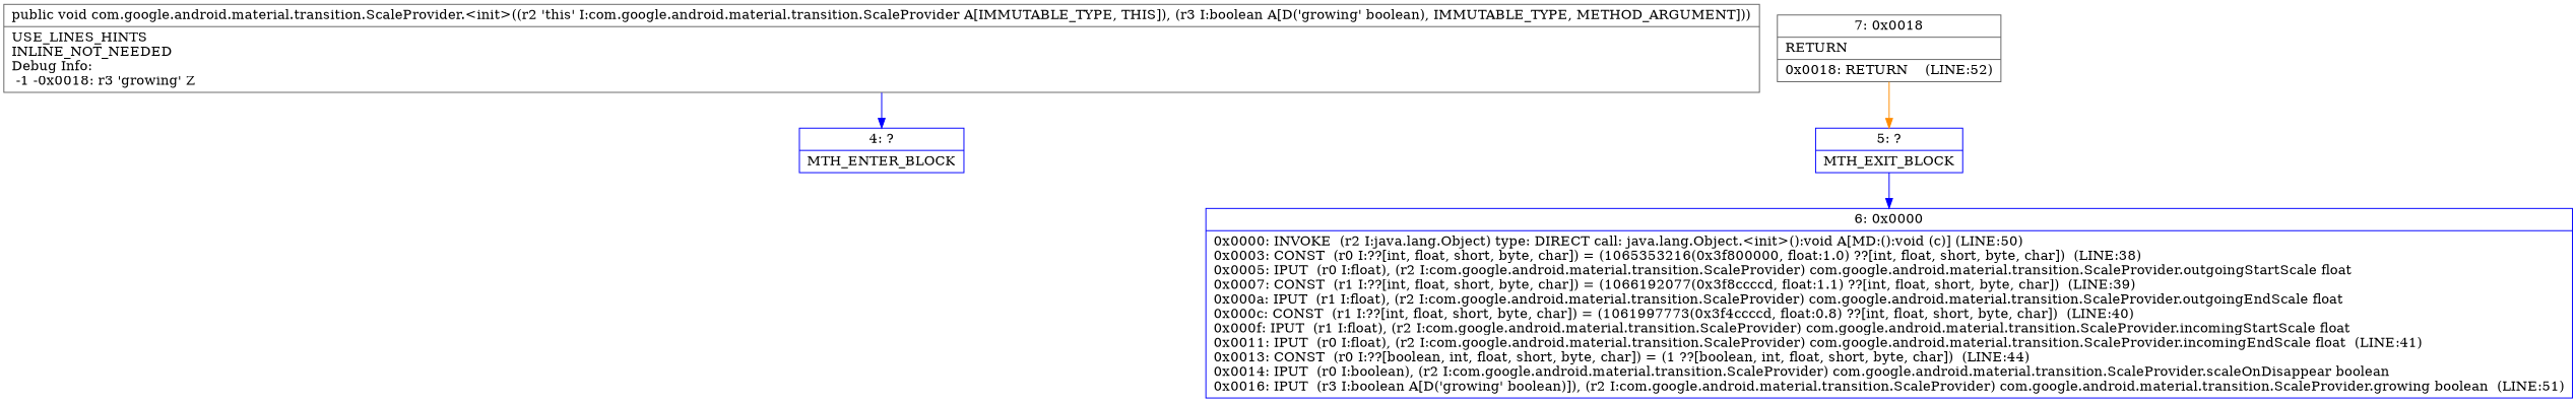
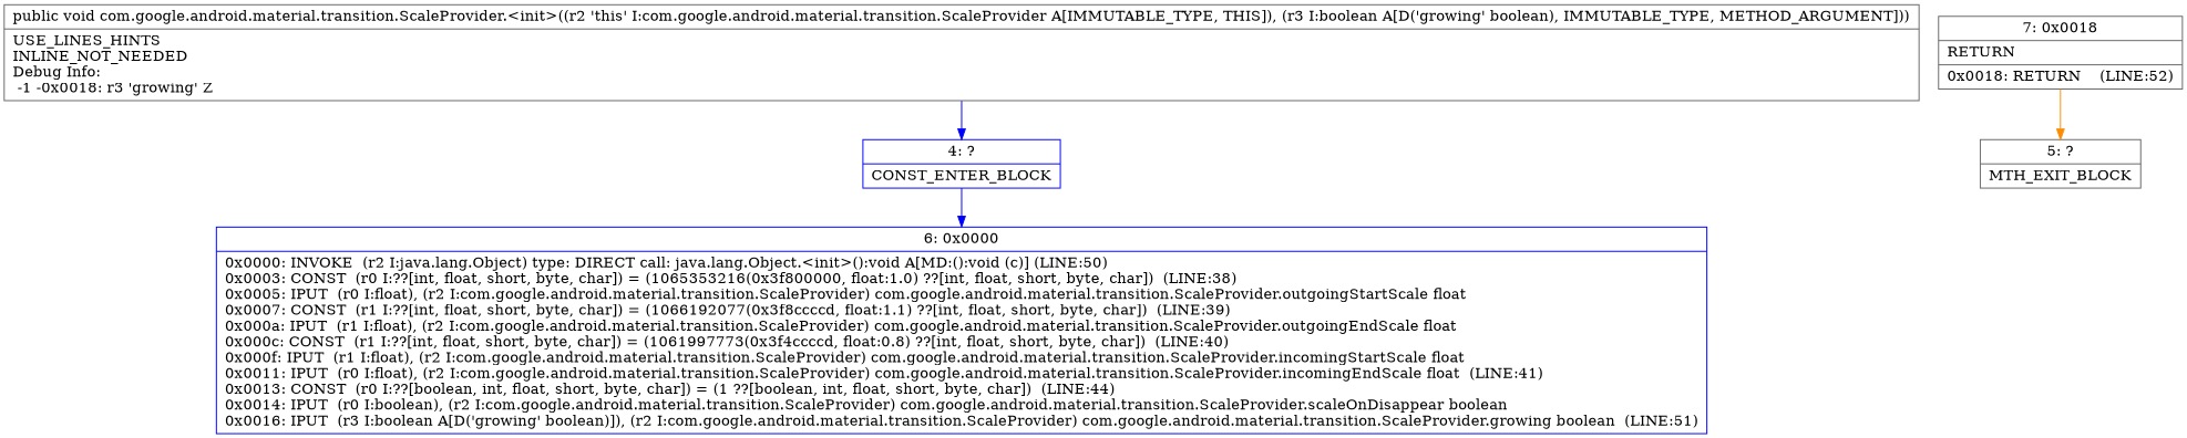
  digraph {
    node [color=blue shape=record]
    edge [color=blue]
-   n1 [label="{4\:\ ?|MTH_ENTER_BLOCK\l}"]
+   n1 [label="{4\:\ ?|CONST_ENTER_BLOCK\l}"]
    n2 [label="{6\:\ 0x0000|0x0000: INVOKE  (r2 I:java.lang.Object) type: DIRECT call: java.lang.Object.\<init\>():void A[MD:():void (c)] (LINE:50)\l0x0003: CONST  (r0 I:??[int, float, short, byte, char]) = (1065353216(0x3f800000, float:1.0) ??[int, float, short, byte, char])  (LINE:38)\l0x0005: IPUT  (r0 I:float), (r2 I:com.google.android.material.transition.ScaleProvider) com.google.android.material.transition.ScaleProvider.outgoingStartScale float \l0x0007: CONST  (r1 I:??[int, float, short, byte, char]) = (1066192077(0x3f8ccccd, float:1.1) ??[int, float, short, byte, char])  (LINE:39)\l0x000a: IPUT  (r1 I:float), (r2 I:com.google.android.material.transition.ScaleProvider) com.google.android.material.transition.ScaleProvider.outgoingEndScale float \l0x000c: CONST  (r1 I:??[int, float, short, byte, char]) = (1061997773(0x3f4ccccd, float:0.8) ??[int, float, short, byte, char])  (LINE:40)\l0x000f: IPUT  (r1 I:float), (r2 I:com.google.android.material.transition.ScaleProvider) com.google.android.material.transition.ScaleProvider.incomingStartScale float \l0x0011: IPUT  (r0 I:float), (r2 I:com.google.android.material.transition.ScaleProvider) com.google.android.material.transition.ScaleProvider.incomingEndScale float  (LINE:41)\l0x0013: CONST  (r0 I:??[boolean, int, float, short, byte, char]) = (1 ??[boolean, int, float, short, byte, char])  (LINE:44)\l0x0014: IPUT  (r0 I:boolean), (r2 I:com.google.android.material.transition.ScaleProvider) com.google.android.material.transition.ScaleProvider.scaleOnDisappear boolean \l0x0016: IPUT  (r3 I:boolean A[D('growing' boolean)]), (r2 I:com.google.android.material.transition.ScaleProvider) com.google.android.material.transition.ScaleProvider.growing boolean  (LINE:51)\l}"]
    n3 [color=gray40 label="{7\:\ 0x0018|RETURN\l|0x0018: RETURN    (LINE:52)\l}"]
-   n4 [label="{5\:\ ?|MTH_EXIT_BLOCK\l}"]
+   n4 [color=gray40 label="{5\:\ ?|MTH_EXIT_BLOCK\l}"]
    n5 [color=gray40 label="{public void com.google.android.material.transition.ScaleProvider.\<init\>((r2 'this' I:com.google.android.material.transition.ScaleProvider A[IMMUTABLE_TYPE, THIS]), (r3 I:boolean A[D('growing' boolean), IMMUTABLE_TYPE, METHOD_ARGUMENT]))  | USE_LINES_HINTS\lINLINE_NOT_NEEDED\lDebug Info:\l  \-1 \-0x0018: r3 'growing' Z\l}"]
-   n4 -> n2
+   n1 -> n2
    n3 -> n4 [color=darkorange]
    n5 -> n1
  }
